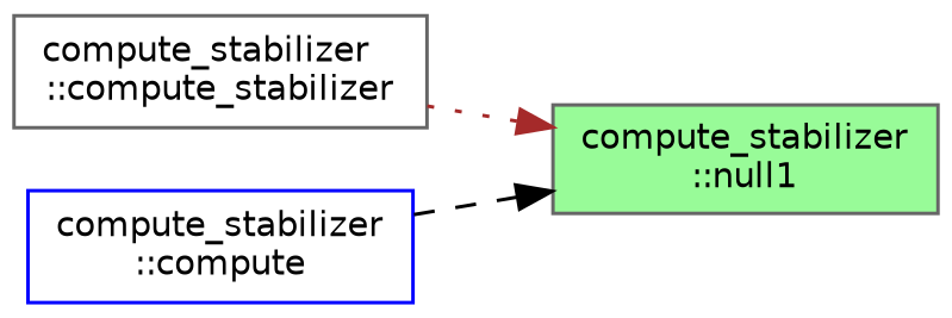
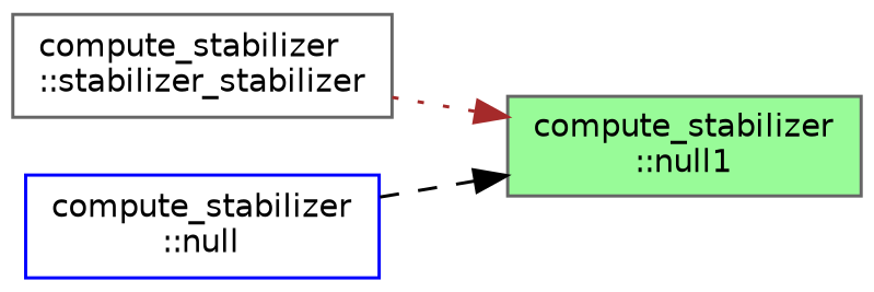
  digraph {
    rankdir=LR
    node [color=gray40 fillcolor=white fontname=Helvetica fontsize=10 shape=record style=filled]
    edge [fontname=Helvetica fontsize=10 labelfontname=Helvetica labelfontsize=10]
-   n1 [fontcolor=black height=0.2 label="compute_stabilizer\l::compute_stabilizer" width=0.4]
+   n1 [fontcolor=black height=0.2 label="compute_stabilizer\l::stabilizer_stabilizer" width=0.4]
    n2 [fillcolor=palegreen height=0.2 label="compute_stabilizer\l::null1" width=0.4]
-   n3 [color=blue height=0.2 label="compute_stabilizer\l::compute" width=0.4]
+   n3 [color=blue height=0.2 label="compute_stabilizer\l::null" width=0.4]
    n1 -> n2 [color=brown style=dotted]
    n3 -> n2 [color=black style=dashed]
  }
